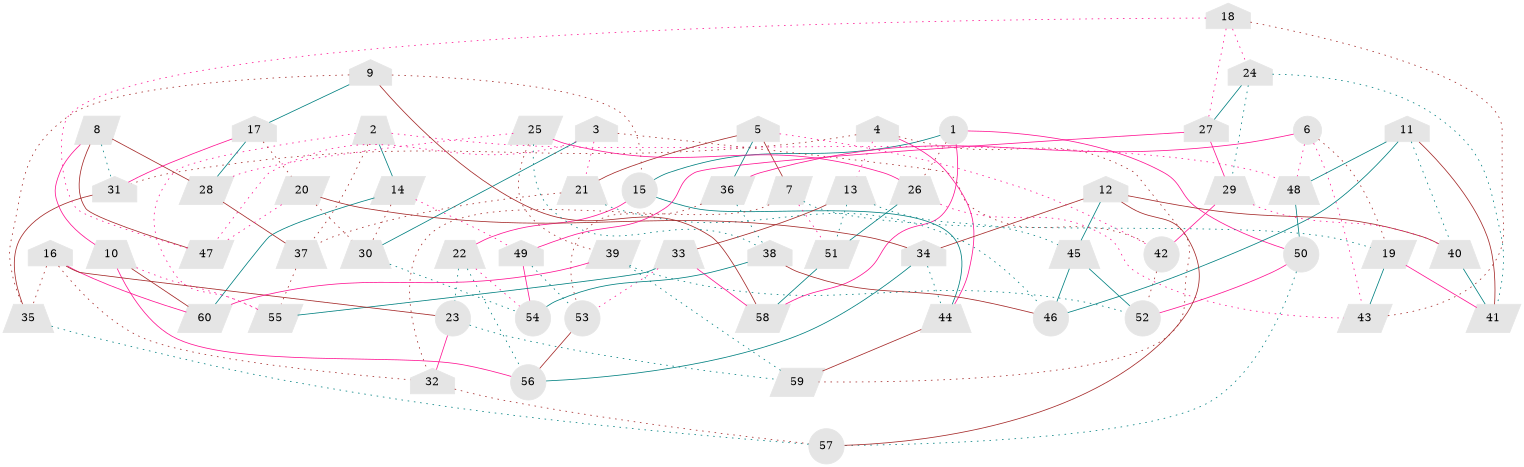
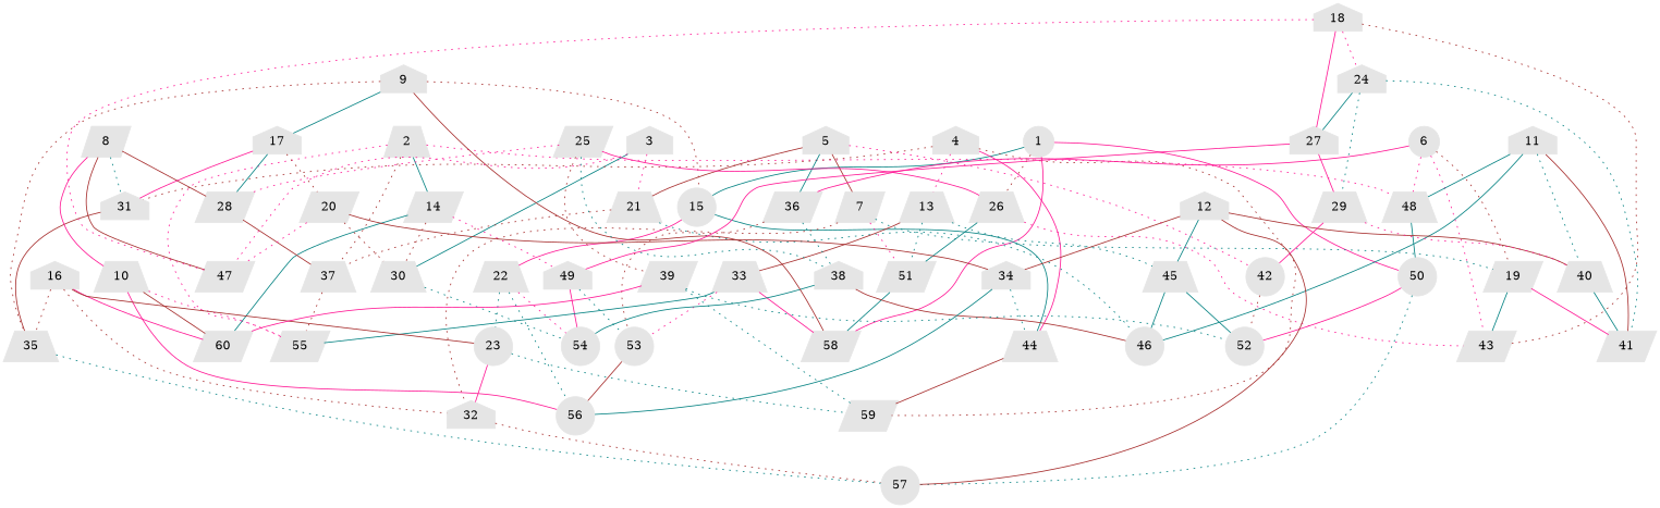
  graph {
    node [color=gray90 shape=parallelogram style=filled]
    edge [color=teal style=dotted]
    1 [shape=circle]
    15 [shape=circle]
    26 [shape=trapezium]
    50 [shape=circle]
    58
    44 [shape=trapezium]
    22 [shape=trapezium]
    43
    51
    57 [shape=circle]
    52 [shape=circle]
    2 [shape=trapezium]
    14
    37 [shape=trapezium]
    48 [shape=trapezium]
    55
    30 [shape=trapezium]
    60
    49 [shape=house]
    3 [shape=house]
    21 [shape=trapezium]
    42 [shape=circle]
    47
    46 [shape=circle]
    54 [shape=circle]
    4 [shape=house]
    13 [shape=trapezium]
    31 [shape=house]
    59
    45 [shape=trapezium]
    33 [shape=trapezium]
    35 [shape=trapezium]
    5 [shape=house]
    7
    36
    19
    32 [shape=house]
    38 [shape=house]
    53 [shape=circle]
    6 [shape=circle]
    41
    8
    10 [shape=trapezium]
    28
    56 [shape=circle]
    9 [shape=house]
    17 [shape=house]
    20
    11 [shape=house]
    40 [shape=trapezium]
    12 [shape=house]
    34 [shape=house]
    23 [shape=circle]
    16 [shape=house]
    18 [shape=house]
    24 [shape=house]
    27 [shape=house]
    29 [shape=trapezium]
    25
    39
    1 -- 15 [style=solid]
    1 -- 26 [color=brown]
    1 -- 50 [color=deeppink style=solid]
    1 -- 58 [color=deeppink style=solid]
    15 -- 44 [style=solid]
    15 -- 22 [color=deeppink style=solid]
    26 -- 43 [color=deeppink]
    26 -- 51 [style=solid]
    50 -- 57
    50 -- 52 [color=deeppink style=solid]
    44 -- 59 [color=brown style=solid]
    22 -- 54 [color=deeppink]
    22 -- 56
    22 -- 23
    51 -- 58 [style=solid]
    2 -- 14 [style=solid]
    2 -- 37 [color=brown]
    2 -- 48 [color=deeppink]
    2 -- 55 [color=deeppink]
    14 -- 30 [color=brown]
    14 -- 60 [style=solid]
    14 -- 49 [color=deeppink]
    37 -- 55 [color=brown]
    48 -- 50 [style=solid]
    30 -- 54
    49 -- 54 [color=deeppink style=solid]
    49 -- 53
    3 -- 30 [style=solid]
    3 -- 21 [color=deeppink]
-   3 -- 42 [color=brown]
    3 -- 47 [color=deeppink]
    21 -- 37 [color=brown]
    21 -- 46
    42 -- 52 [color=brown]
    4 -- 44 [color=deeppink style=solid]
    4 -- 13 [color=deeppink]
    4 -- 31 [color=brown]
    4 -- 59 [color=brown]
    13 -- 51
    13 -- 45
    13 -- 33 [color=brown style=solid]
    31 -- 35 [color=brown style=solid]
    45 -- 52 [style=solid]
    45 -- 46 [style=solid]
    33 -- 58 [color=deeppink style=solid]
    33 -- 55 [style=solid]
    33 -- 53 [color=deeppink]
    35 -- 57
    5 -- 21 [color=brown style=solid]
    5 -- 42 [color=deeppink]
    5 -- 7 [color=brown style=solid]
    5 -- 36 [style=solid]
    7 -- 51 [color=deeppink]
    7 -- 19
    7 -- 32 [color=brown]
    36 -- 38
    36 -- 53 [color=brown]
    19 -- 43 [style=solid]
    19 -- 41 [color=deeppink style=solid]
    32 -- 57 [color=brown]
    38 -- 46 [color=brown style=solid]
    38 -- 54 [style=solid]
    53 -- 56 [color=brown style=solid]
    6 -- 43 [color=deeppink]
    6 -- 48 [color=deeppink]
    6 -- 36 [color=deeppink style=solid]
    6 -- 19 [color=brown]
    8 -- 47 [color=brown style=solid]
    8 -- 31
    8 -- 10 [color=deeppink style=solid]
    8 -- 28 [color=brown style=solid]
    10 -- 55 [color=deeppink]
    10 -- 60 [color=brown style=solid]
    10 -- 56 [color=deeppink style=solid]
    28 -- 37 [color=brown style=solid]
    9 -- 15 [color=brown]
    9 -- 58 [color=brown style=solid]
    9 -- 35 [color=brown]
    9 -- 17 [style=solid]
    17 -- 31 [color=deeppink style=solid]
    17 -- 28 [style=solid]
    17 -- 20 [color=brown]
    20 -- 30 [color=brown]
    20 -- 47 [color=deeppink]
    20 -- 34 [color=brown style=solid]
    11 -- 48 [style=solid]
    11 -- 46 [style=solid]
    11 -- 41 [color=brown style=solid]
    11 -- 40
    40 -- 41 [style=solid]
    12 -- 57 [color=brown style=solid]
    12 -- 45 [style=solid]
    12 -- 40 [color=brown style=solid]
    12 -- 34 [color=brown style=solid]
    34 -- 44
    34 -- 56 [style=solid]
    23 -- 59
    23 -- 32 [color=deeppink style=solid]
    16 -- 60 [color=deeppink style=solid]
    16 -- 35 [color=brown]
    16 -- 32 [color=brown]
    16 -- 23 [color=brown style=solid]
    18 -- 43 [color=brown]
    18 -- 47 [color=deeppink]
    18 -- 24 [color=deeppink]
-   18 -- 27 [color=deeppink]
+   18 -- 27 [color=deeppink style=solid]
    24 -- 41
    24 -- 27 [style=solid]
    24 -- 29
    27 -- 49 [color=deeppink style=solid]
    27 -- 29 [color=deeppink style=solid]
    29 -- 42 [color=deeppink style=solid]
    29 -- 40 [color=deeppink]
    25 -- 26 [color=deeppink style=solid]
    25 -- 38
    25 -- 28 [color=deeppink]
    25 -- 39 [color=brown]
    39 -- 52
    39 -- 60 [color=deeppink style=solid]
    39 -- 59
  }
